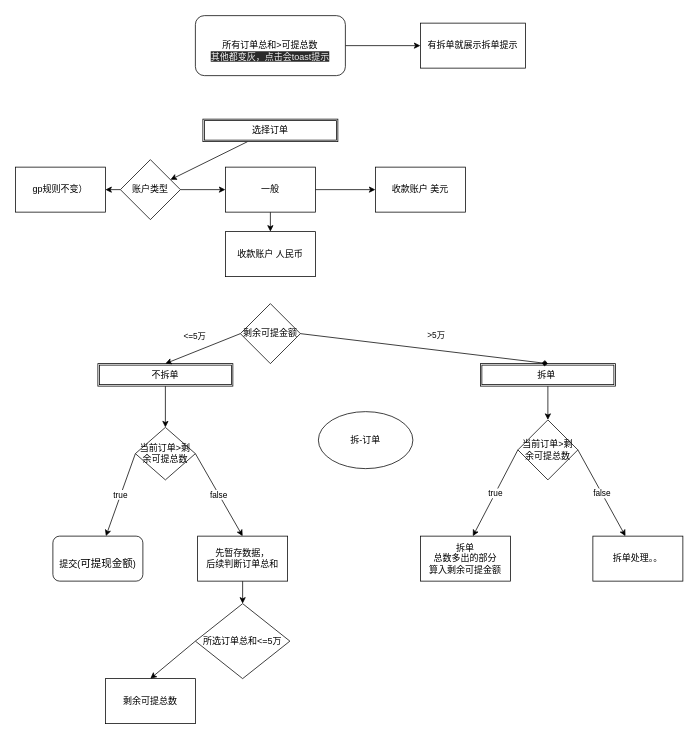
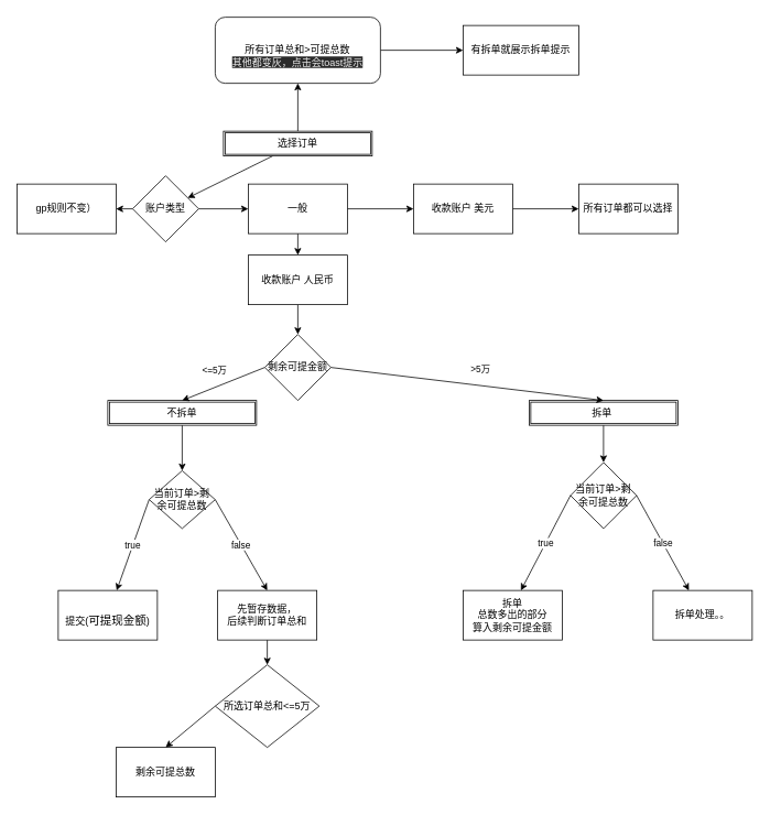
  <mxCell id="0" />
  <mxCell id="1" parent="0" />
  <mxCell id="2" style="edgeStyle=none;html=1;exitX=0.5;exitY=0;exitDx=0;exitDy=0;entryX=0.5;entryY=0;entryDx=0;entryDy=0;rounded=0;" parent="1" source="9" target="9" edge="1"><mxGeometry relative="1" as="geometry" /></mxCell>
+ <mxCell id="3" style="edgeStyle=none;html=1;exitX=0.5;exitY=0;exitDx=0;exitDy=0;entryX=0.5;entryY=1;entryDx=0;entryDy=0;" parent="1" source="5" target="25" edge="1"><mxGeometry relative="1" as="geometry" /></mxCell>
  <mxCell id="4" value="" style="edgeStyle=none;html=1;" parent="1" source="5" target="33" edge="1"><mxGeometry relative="1" as="geometry" /></mxCell>
  <mxCell id="5" value="选择订单" style="shape=ext;double=1;rounded=0;whiteSpace=wrap;html=1;" parent="1" vertex="1"><mxGeometry x="270" y="158" width="180" height="30" as="geometry" /></mxCell>
  <mxCell id="6" style="edgeStyle=none;html=1;exitX=0.5;exitY=1;exitDx=0;exitDy=0;" parent="1" source="7" target="18" edge="1"><mxGeometry relative="1" as="geometry" /></mxCell>
  <mxCell id="7" value="拆单&amp;nbsp;" style="shape=ext;double=1;rounded=0;whiteSpace=wrap;html=1;" parent="1" vertex="1"><mxGeometry x="640" y="484" width="180" height="30" as="geometry" /></mxCell>
  <mxCell id="8" style="edgeStyle=none;html=1;exitX=0.5;exitY=1;exitDx=0;exitDy=0;entryX=0.5;entryY=0;entryDx=0;entryDy=0;" parent="1" source="9" target="15" edge="1"><mxGeometry relative="1" as="geometry" /></mxCell>
  <mxCell id="9" value="不拆单" style="shape=ext;double=1;rounded=0;whiteSpace=wrap;html=1;" parent="1" vertex="1"><mxGeometry x="130" y="484" width="180" height="30" as="geometry" /></mxCell>
  <mxCell id="10" value="&amp;lt;=5万" style="edgeStyle=none;html=1;exitX=0;exitY=0.5;exitDx=0;exitDy=0;entryX=0.5;entryY=0;entryDx=0;entryDy=0;rounded=0;" parent="1" source="12" target="9" edge="1"><mxGeometry x="0.083" y="-20" relative="1" as="geometry"><mxPoint as="offset" /></mxGeometry></mxCell>
- <mxCell id="11" value="&amp;gt;5万" style="edgeStyle=none;html=1;exitX=1;exitY=0.5;exitDx=0;exitDy=0;entryX=0.5;entryY=0;entryDx=0;entryDy=0;rounded=0;endArrow=diamond;" parent="1" source="12" target="7" edge="1"><mxGeometry x="0.083" y="20" relative="1" as="geometry"><mxPoint as="offset" /></mxGeometry></mxCell>
+ <mxCell id="11" value="&amp;gt;5万" style="edgeStyle=none;html=1;exitX=1;exitY=0.5;exitDx=0;exitDy=0;entryX=0.5;entryY=0;entryDx=0;entryDy=0;rounded=0;" parent="1" source="12" target="7" edge="1"><mxGeometry x="0.083" y="20" relative="1" as="geometry"><mxPoint as="offset" /></mxGeometry></mxCell>
  <mxCell id="12" value="剩余可提金额" style="rhombus;whiteSpace=wrap;html=1;rounded=0;" parent="1" vertex="1"><mxGeometry x="320" y="404" width="80" height="80" as="geometry" /></mxCell>
  <mxCell id="13" value="true" style="edgeStyle=none;html=1;" parent="1" source="15" target="19" edge="1"><mxGeometry relative="1" as="geometry"><Array as="points"><mxPoint x="180" y="604" /></Array></mxGeometry></mxCell>
  <mxCell id="14" value="false" style="edgeStyle=none;html=1;exitX=1;exitY=0.5;exitDx=0;exitDy=0;entryX=0.5;entryY=0;entryDx=0;entryDy=0;" parent="1" source="15" target="29" edge="1"><mxGeometry relative="1" as="geometry" /></mxCell>
  <mxCell id="15" value="当前订单&amp;gt;剩余可提总数" style="rhombus;whiteSpace=wrap;html=1;rounded=0;" parent="1" vertex="1"><mxGeometry x="180" y="569" width="80" height="70" as="geometry" /></mxCell>
  <mxCell id="16" value="false&lt;br&gt;" style="edgeStyle=none;html=1;exitX=1;exitY=0.5;exitDx=0;exitDy=0;" parent="1" source="18" target="22" edge="1"><mxGeometry relative="1" as="geometry"><Array as="points" /></mxGeometry></mxCell>
  <mxCell id="17" value="true" style="edgeStyle=none;html=1;exitX=0;exitY=0.5;exitDx=0;exitDy=0;" parent="1" source="18" edge="1"><mxGeometry relative="1" as="geometry"><mxPoint x="630" y="714" as="targetPoint" /></mxGeometry></mxCell>
  <mxCell id="18" value="当前订单&amp;gt;剩余可提总数" style="rhombus;whiteSpace=wrap;html=1;rounded=0;" parent="1" vertex="1"><mxGeometry x="690" y="559" width="80" height="80" as="geometry" /></mxCell>
- <mxCell id="19" value="&lt;br&gt;提交(&lt;span style=&quot;font-size: 10.5pt&quot;&gt;可提现金额&lt;/span&gt;&lt;span&gt;)&lt;/span&gt;" style="whiteSpace=wrap;html=1;rounded=1;" parent="1" vertex="1"><mxGeometry x="70" y="714" width="120" height="60" as="geometry" /></mxCell>
+ <mxCell id="19" value="&lt;br&gt;提交(&lt;span style=&quot;font-size: 10.5pt&quot;&gt;可提现金额&lt;/span&gt;&lt;span&gt;)&lt;/span&gt;" style="whiteSpace=wrap;html=1;rounded=0;" parent="1" vertex="1"><mxGeometry x="70" y="714" width="120" height="60" as="geometry" /></mxCell>
  <mxCell id="20" value="拆单&lt;br&gt;总数多出的部分&lt;br&gt;算入剩余可提金额" style="whiteSpace=wrap;html=1;rounded=0;" parent="1" vertex="1"><mxGeometry x="560" y="714" width="120" height="60" as="geometry" /></mxCell>
  <mxCell id="21" value="剩余可提总数" style="whiteSpace=wrap;html=1;rounded=0;" parent="1" vertex="1"><mxGeometry x="140" y="904" width="120" height="60" as="geometry" /></mxCell>
  <mxCell id="22" value="拆单处理。。" style="whiteSpace=wrap;html=1;rounded=0;" parent="1" vertex="1"><mxGeometry x="790" y="714" width="120" height="60" as="geometry" /></mxCell>
- <mxCell id="23" value="拆-订单" style="ellipse;whiteSpace=wrap;html=1;" parent="1" vertex="1"><mxGeometry x="424" y="548" width="126" height="76" as="geometry" /></mxCell>
  <mxCell id="24" style="edgeStyle=none;html=1;exitX=1;exitY=0.5;exitDx=0;exitDy=0;entryX=0;entryY=0.5;entryDx=0;entryDy=0;" parent="1" source="25" target="30" edge="1"><mxGeometry relative="1" as="geometry" /></mxCell>
  <mxCell id="25" value="&lt;br&gt;所有订单总和&amp;gt;可提总数&lt;br&gt;&lt;span style=&quot;color: rgb(240 , 240 , 240) ; font-family: &amp;#34;helvetica&amp;#34; ; font-size: 12px ; font-style: normal ; font-weight: 400 ; letter-spacing: normal ; text-align: center ; text-indent: 0px ; text-transform: none ; word-spacing: 0px ; background-color: rgb(42 , 42 , 42) ; display: inline ; float: none&quot;&gt;其他都变灰，点击会toast提示&lt;/span&gt;&lt;br&gt;" style="rounded=1;whiteSpace=wrap;html=1;" parent="1" vertex="1"><mxGeometry x="260" y="20" width="200" height="80" as="geometry" /></mxCell>
  <mxCell id="26" style="edgeStyle=none;html=1;exitX=0;exitY=0.5;exitDx=0;exitDy=0;entryX=0.5;entryY=0;entryDx=0;entryDy=0;" parent="1" source="27" target="21" edge="1"><mxGeometry relative="1" as="geometry" /></mxCell>
  <mxCell id="27" value="&lt;span&gt;所选订单总和&amp;lt;=5万&lt;/span&gt;" style="rhombus;whiteSpace=wrap;html=1;" parent="1" vertex="1"><mxGeometry x="260" y="804" width="126" height="100" as="geometry" /></mxCell>
  <mxCell id="28" style="edgeStyle=none;html=1;exitX=0.5;exitY=1;exitDx=0;exitDy=0;entryX=0.5;entryY=0;entryDx=0;entryDy=0;" parent="1" source="29" target="27" edge="1"><mxGeometry relative="1" as="geometry" /></mxCell>
  <mxCell id="29" value="先暂存数据，&lt;br&gt;后续判断订单总和" style="whiteSpace=wrap;html=1;rounded=0;" parent="1" vertex="1"><mxGeometry x="263" y="714" width="120" height="60" as="geometry" /></mxCell>
  <mxCell id="30" value="有拆单就展示拆单提示" style="whiteSpace=wrap;html=1;" parent="1" vertex="1"><mxGeometry x="560" y="30" width="140" height="60" as="geometry" /></mxCell>
  <mxCell id="31" value="" style="edgeStyle=none;html=1;" parent="1" source="33" target="37" edge="1"><mxGeometry relative="1" as="geometry" /></mxCell>
  <mxCell id="32" style="edgeStyle=none;html=1;exitX=1;exitY=0.5;exitDx=0;exitDy=0;entryX=0;entryY=0.5;entryDx=0;entryDy=0;" parent="1" source="33" target="36" edge="1"><mxGeometry relative="1" as="geometry" /></mxCell>
  <mxCell id="33" value="账户类型" style="rhombus;whiteSpace=wrap;html=1;rounded=0;" parent="1" vertex="1"><mxGeometry x="160" y="212" width="80" height="80" as="geometry" /></mxCell>
  <mxCell id="34" value="" style="edgeStyle=none;html=1;" parent="1" source="36" target="39" edge="1"><mxGeometry relative="1" as="geometry" /></mxCell>
  <mxCell id="35" value="" style="edgeStyle=none;html=1;" parent="1" source="36" target="41" edge="1"><mxGeometry relative="1" as="geometry" /></mxCell>
  <mxCell id="36" value="一般" style="rounded=0;whiteSpace=wrap;html=1;" parent="1" vertex="1"><mxGeometry x="300" y="222" width="120" height="60" as="geometry" /></mxCell>
  <mxCell id="37" value="gp规则不变）" style="whiteSpace=wrap;html=1;rounded=0;" parent="1" vertex="1"><mxGeometry x="20" y="222" width="120" height="60" as="geometry" /></mxCell>
+ <mxCell id="38" style="edgeStyle=none;html=1;exitX=0.5;exitY=1;exitDx=0;exitDy=0;entryX=0.5;entryY=0;entryDx=0;entryDy=0;" parent="1" source="39" target="12" edge="1"><mxGeometry relative="1" as="geometry" /></mxCell>
  <mxCell id="39" value="收款账户 人民币" style="whiteSpace=wrap;html=1;rounded=0;" parent="1" vertex="1"><mxGeometry x="300" y="308" width="120" height="60" as="geometry" /></mxCell>
+ <mxCell id="40" value="" style="edgeStyle=none;html=1;" parent="1" source="41" target="42" edge="1"><mxGeometry relative="1" as="geometry" /></mxCell>
  <mxCell id="41" value="收款账户 美元" style="whiteSpace=wrap;html=1;rounded=0;" parent="1" vertex="1"><mxGeometry x="500" y="222" width="120" height="60" as="geometry" /></mxCell>
+ <mxCell id="42" value="所有订单都可以选择" style="whiteSpace=wrap;html=1;rounded=0;" parent="1" vertex="1"><mxGeometry x="700" y="222" width="120" height="60" as="geometry" /></mxCell>
